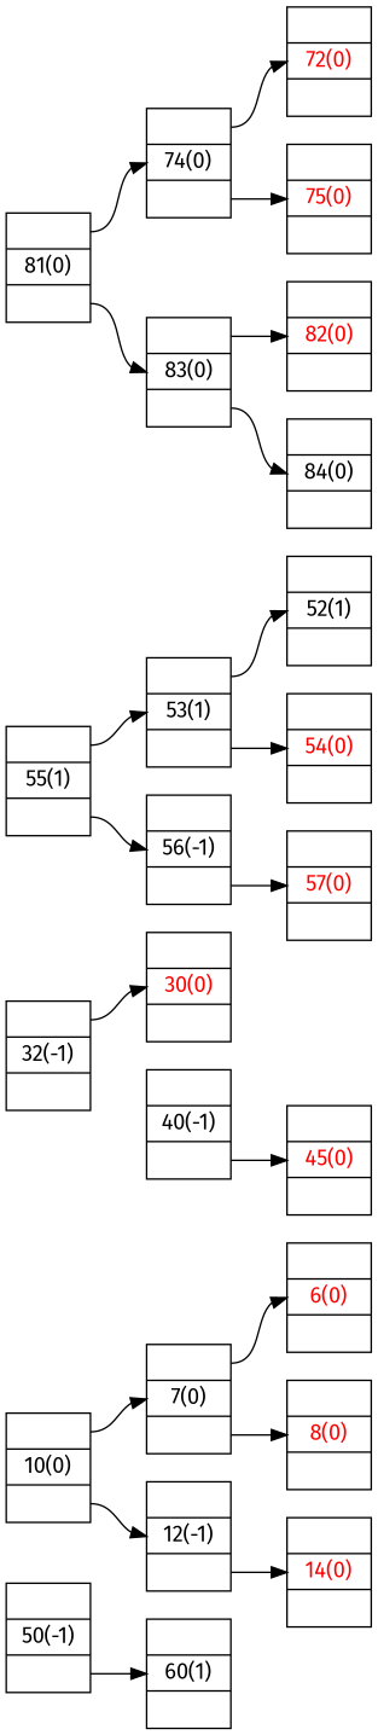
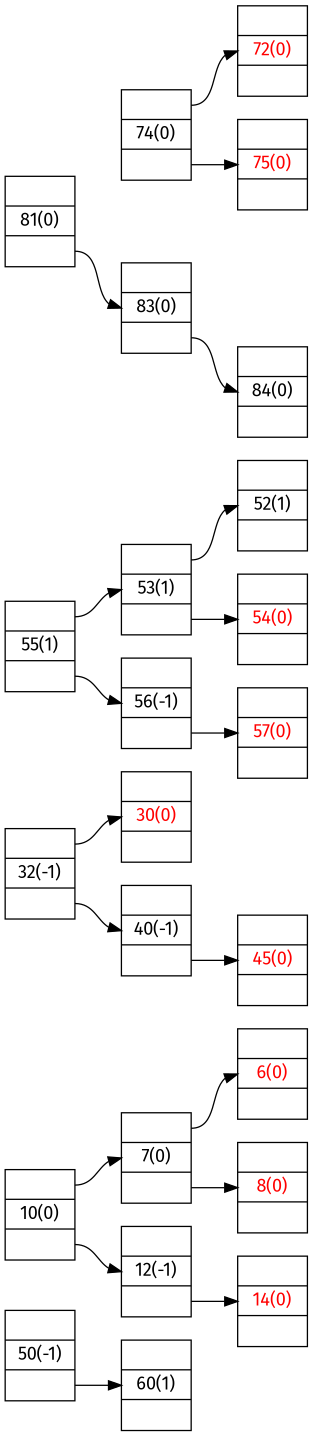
  digraph {
    fontname="Fira Sans"
    rankdir=LR
    node [color=black fontname="Fira Sans" shape=record]
    edge [fontname="Fira Sans" headport=D tailport=R]
    n1 [height=.1 label="<L> |<D> 50(-1)|<R> "]
    n2 [height=.1 label="<L> |<D> 60(1)|<R> "]
    n3 [height=.1 label="<L> |<D> 10(0)|<R> "]
    n4 [height=.1 label="<L> |<D> 7(0)|<R> "]
    n5 [height=.1 label="<L> |<D> 12(-1)|<R> "]
    n6 [height=.1 label="<L> |<D> 32(-1)|<R> "]
    n7 [fontcolor=red height=.1 label="<L> |<D> 30(0)|<R> "]
    n8 [height=.1 label="<L> |<D> 40(-1)|<R> "]
    n9 [height=.1 label="<L> |<D> 55(1)|<R> "]
    n10 [height=.1 label="<L> |<D> 53(1)|<R> "]
    n11 [height=.1 label="<L> |<D> 56(-1)|<R> "]
    n12 [height=.1 label="<L> |<D> 81(0)|<R> "]
    n13 [height=.1 label="<L> |<D> 74(0)|<R> "]
    n14 [height=.1 label="<L> |<D> 83(0)|<R> "]
    n15 [fontcolor=red height=.1 label="<L> |<D> 6(0)|<R> "]
    n16 [fontcolor=red height=.1 label="<L> |<D> 8(0)|<R> "]
    n17 [fontcolor=red height=.1 label="<L> |<D> 14(0)|<R> "]
    n18 [fontcolor=red height=.1 label="<L> |<D> 45(0)|<R> "]
    n19 [height=.1 label="<L> |<D> 52(1)|<R> "]
    n20 [fontcolor=red height=.1 label="<L> |<D> 54(0)|<R> "]
    n21 [fontcolor=red height=.1 label="<L> |<D> 57(0)|<R> "]
    n22 [fontcolor=red height=.1 label="<L> |<D> 72(0)|<R> "]
    n23 [fontcolor=red height=.1 label="<L> |<D> 75(0)|<R> "]
-   n24 [fontcolor=red height=.1 label="<L> |<D> 82(0)|<R> "]
    n25 [fontcolor=black height=.1 label="<L> |<D> 84(0)|<R> "]
    n1 -> n2
    n3 -> n4 [tailport=L]
    n3 -> n5
    n4 -> n15 [tailport=L]
    n4 -> n16
    n5 -> n17
    n6 -> n7 [tailport=L]
+   n6 -> n8
    n8 -> n18
    n9 -> n10 [tailport=L]
    n9 -> n11
    n10 -> n19 [tailport=L]
    n10 -> n20
    n11 -> n21
-   n12 -> n13 [tailport=L]
    n12 -> n14
    n13 -> n22 [tailport=L]
    n13 -> n23
-   n14 -> n24 [tailport=L]
    n14 -> n25
  }
